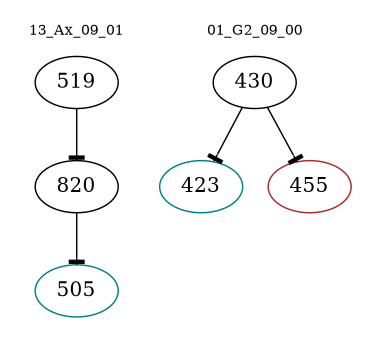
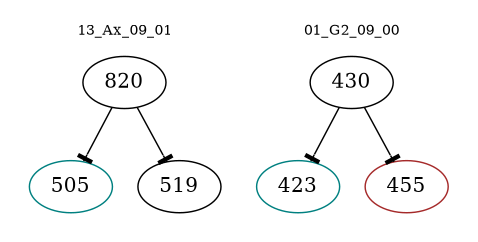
  digraph {
    node [color=black]
    edge [arrowhead=tee color=black]
    n1 [label=820]
    n2 [color=teal label=505]
    n3 [label=519]
    n4 [label=430]
    n5 [color=teal label=423]
    n6 [color=brown label=455]
    subgraph cluster_1 {
      color=white
      fontsize=10
      label="13_Ax_09_01"
      n1
      n2
      n3
    }
    subgraph cluster_2 {
      color=white
      fontsize=10
      label="01_G2_09_00"
      n4
      n5
      n6
    }
    n1 -> n2
-   n3 -> n1
+   n1 -> n3
    n4 -> n5
    n4 -> n6
  }
